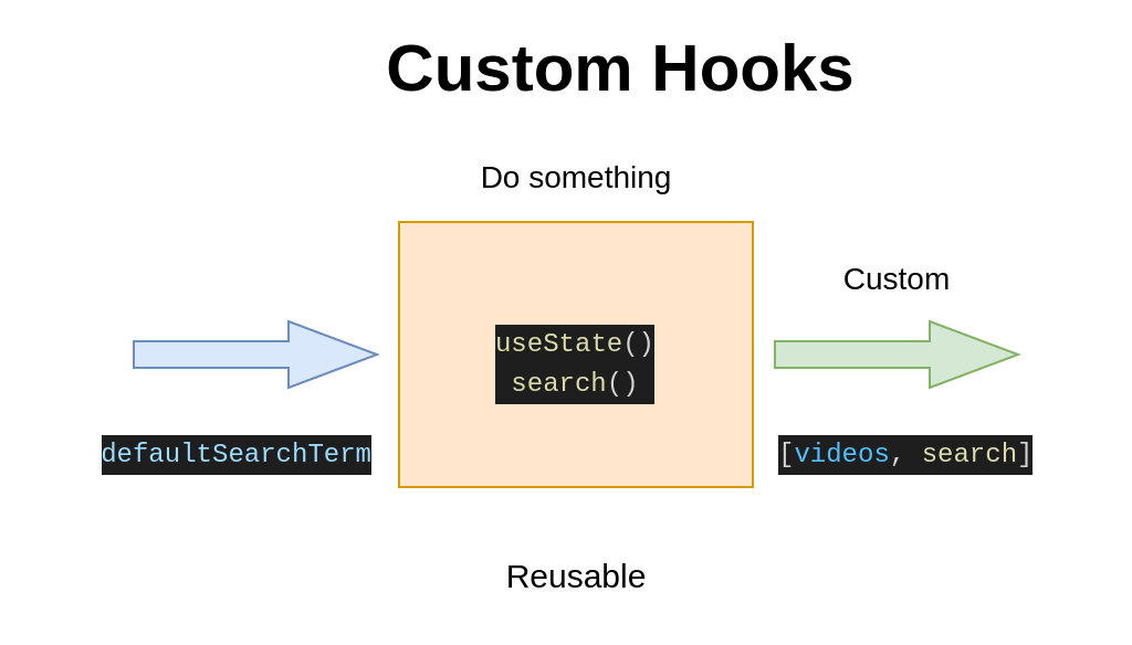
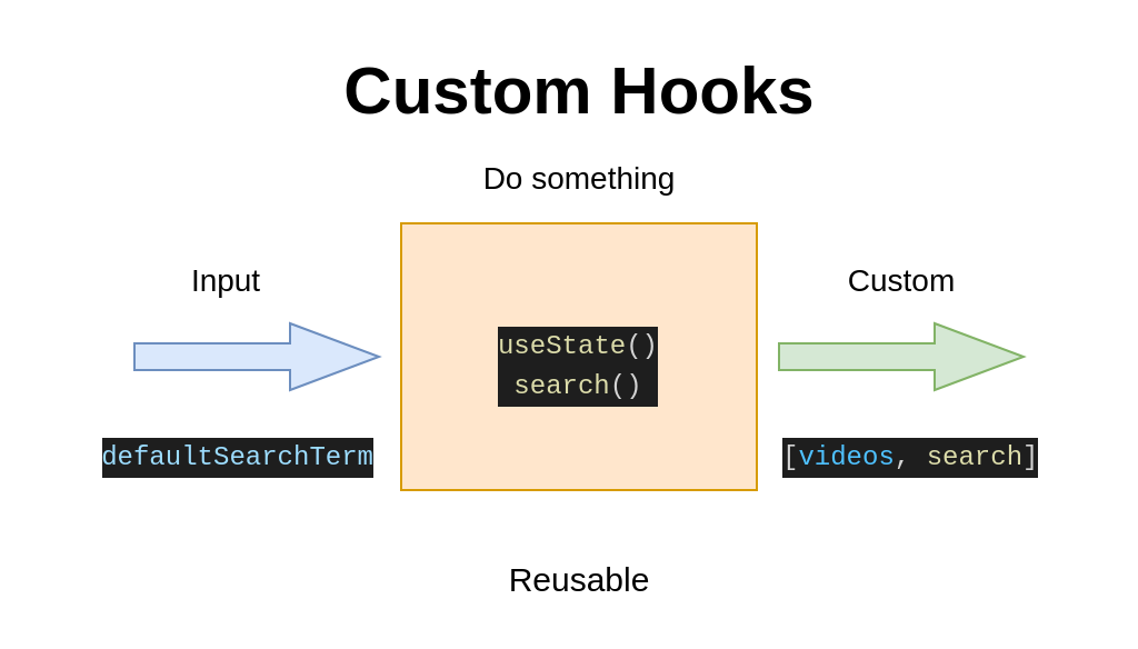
  <mxCell id="0" />
  <mxCell id="1" parent="0" />
- <mxCell id="2" value="Custom Hooks" style="text;html=1;align=center;verticalAlign=middle;resizable=0;points=[];autosize=1;strokeColor=none;fontSize=30;fontStyle=1" parent="1" vertex="1"><mxGeometry x="165" y="10" width="230" height="40" as="geometry" /></mxCell>
+ <mxCell id="2" value="Custom Hooks" style="text;html=1;align=center;verticalAlign=middle;resizable=0;points=[];autosize=1;strokeColor=none;fontSize=30;fontStyle=1" parent="1" vertex="1"><mxGeometry x="145" y="20" width="230" height="40" as="geometry" /></mxCell>
  <mxCell id="3" value="" style="rounded=0;whiteSpace=wrap;html=1;fillColor=#ffe6cc;strokeColor=#d79b00;" parent="1" vertex="1"><mxGeometry x="180" y="100" width="160" height="120" as="geometry" /></mxCell>
  <mxCell id="4" value="" style="html=1;shadow=0;dashed=0;align=center;verticalAlign=middle;shape=mxgraph.arrows2.arrow;dy=0.6;dx=40;notch=0;fillColor=#dae8fc;strokeColor=#6c8ebf;" parent="1" vertex="1"><mxGeometry x="60" y="145" width="110" height="30" as="geometry" /></mxCell>
  <mxCell id="5" value="" style="html=1;shadow=0;dashed=0;align=center;verticalAlign=middle;shape=mxgraph.arrows2.arrow;dy=0.6;dx=40;notch=0;fillColor=#d5e8d4;strokeColor=#82b366;" parent="1" vertex="1"><mxGeometry x="350" y="145" width="110" height="30" as="geometry" /></mxCell>
  <mxCell id="6" value="&lt;meta charset=&quot;utf-8&quot;&gt;&lt;div style=&quot;color: rgb(212, 212, 212); background-color: rgb(30, 30, 30); font-family: menlo, monaco, &amp;quot;courier new&amp;quot;, monospace; font-weight: normal; font-size: 12px; line-height: 18px;&quot;&gt;&lt;div&gt;&lt;span style=&quot;color: #d4d4d4&quot;&gt;[&lt;/span&gt;&lt;span style=&quot;color: #4fc1ff&quot;&gt;videos&lt;/span&gt;&lt;span style=&quot;color: #d4d4d4&quot;&gt;, &lt;/span&gt;&lt;span style=&quot;color: #dcdcaa&quot;&gt;search&lt;/span&gt;&lt;span style=&quot;color: #d4d4d4&quot;&gt;]&lt;/span&gt;&lt;/div&gt;&lt;/div&gt;" style="text;whiteSpace=wrap;html=1;align=left;" parent="1" vertex="1"><mxGeometry x="350" y="190" width="140" height="30" as="geometry" /></mxCell>
  <mxCell id="7" value="&lt;meta charset=&quot;utf-8&quot;&gt;&lt;div style=&quot;color: rgb(212, 212, 212); background-color: rgb(30, 30, 30); font-family: menlo, monaco, &amp;quot;courier new&amp;quot;, monospace; font-weight: normal; font-size: 12px; line-height: 18px;&quot;&gt;&lt;div&gt;&lt;span style=&quot;color: #9cdcfe&quot;&gt;defaultSearchTerm&lt;/span&gt;&lt;/div&gt;&lt;/div&gt;" style="text;whiteSpace=wrap;html=1;align=right;" parent="1" vertex="1"><mxGeometry x="20" y="190" width="150" height="30" as="geometry" /></mxCell>
  <mxCell id="8" value="&lt;div style=&quot;color: rgb(212 , 212 , 212) ; background-color: rgb(30 , 30 , 30) ; font-family: &amp;quot;menlo&amp;quot; , &amp;quot;monaco&amp;quot; , &amp;quot;courier new&amp;quot; , monospace ; font-weight: normal ; font-size: 12px ; line-height: 18px&quot;&gt;&lt;div&gt;&lt;span style=&quot;color: #dcdcaa&quot;&gt;useState&lt;/span&gt;&lt;span style=&quot;color: #d4d4d4&quot;&gt;()&lt;/span&gt;&lt;/div&gt;&lt;div&gt;&lt;div style=&quot;font-family: &amp;quot;menlo&amp;quot; , &amp;quot;monaco&amp;quot; , &amp;quot;courier new&amp;quot; , monospace ; line-height: 18px&quot;&gt;&lt;span style=&quot;color: #dcdcaa&quot;&gt;search&lt;/span&gt;()&lt;/div&gt;&lt;/div&gt;&lt;/div&gt;" style="text;whiteSpace=wrap;html=1;align=center;" parent="1" vertex="1"><mxGeometry x="205" y="140" width="110" height="50" as="geometry" /></mxCell>
  <mxCell id="9" style="edgeStyle=orthogonalEdgeStyle;rounded=0;orthogonalLoop=1;jettySize=auto;html=1;exitX=0.5;exitY=1;exitDx=0;exitDy=0;align=center;" parent="1" source="8" target="8" edge="1"><mxGeometry relative="1" as="geometry" /></mxCell>
+ <mxCell id="10" value="Input" style="text;html=1;align=center;verticalAlign=middle;resizable=0;points=[];autosize=1;strokeColor=none;fontSize=14;" parent="1" vertex="1"><mxGeometry x="76" y="116" width="50" height="20" as="geometry" /></mxCell>
  <mxCell id="11" value="Custom" style="text;html=1;align=center;verticalAlign=middle;resizable=0;points=[];autosize=1;strokeColor=none;fontSize=14;" parent="1" vertex="1"><mxGeometry x="375" y="116" width="60" height="20" as="geometry" /></mxCell>
  <mxCell id="12" value="Do something" style="text;html=1;align=center;verticalAlign=middle;resizable=0;points=[];autosize=1;strokeColor=none;fontSize=14;" parent="1" vertex="1"><mxGeometry x="210" y="70" width="100" height="20" as="geometry" /></mxCell>
  <mxCell id="13" value="Reusable" style="text;html=1;align=center;verticalAlign=middle;resizable=0;points=[];autosize=1;strokeColor=none;fontSize=15;" parent="1" vertex="1"><mxGeometry x="220" y="250" width="80" height="20" as="geometry" /></mxCell>
